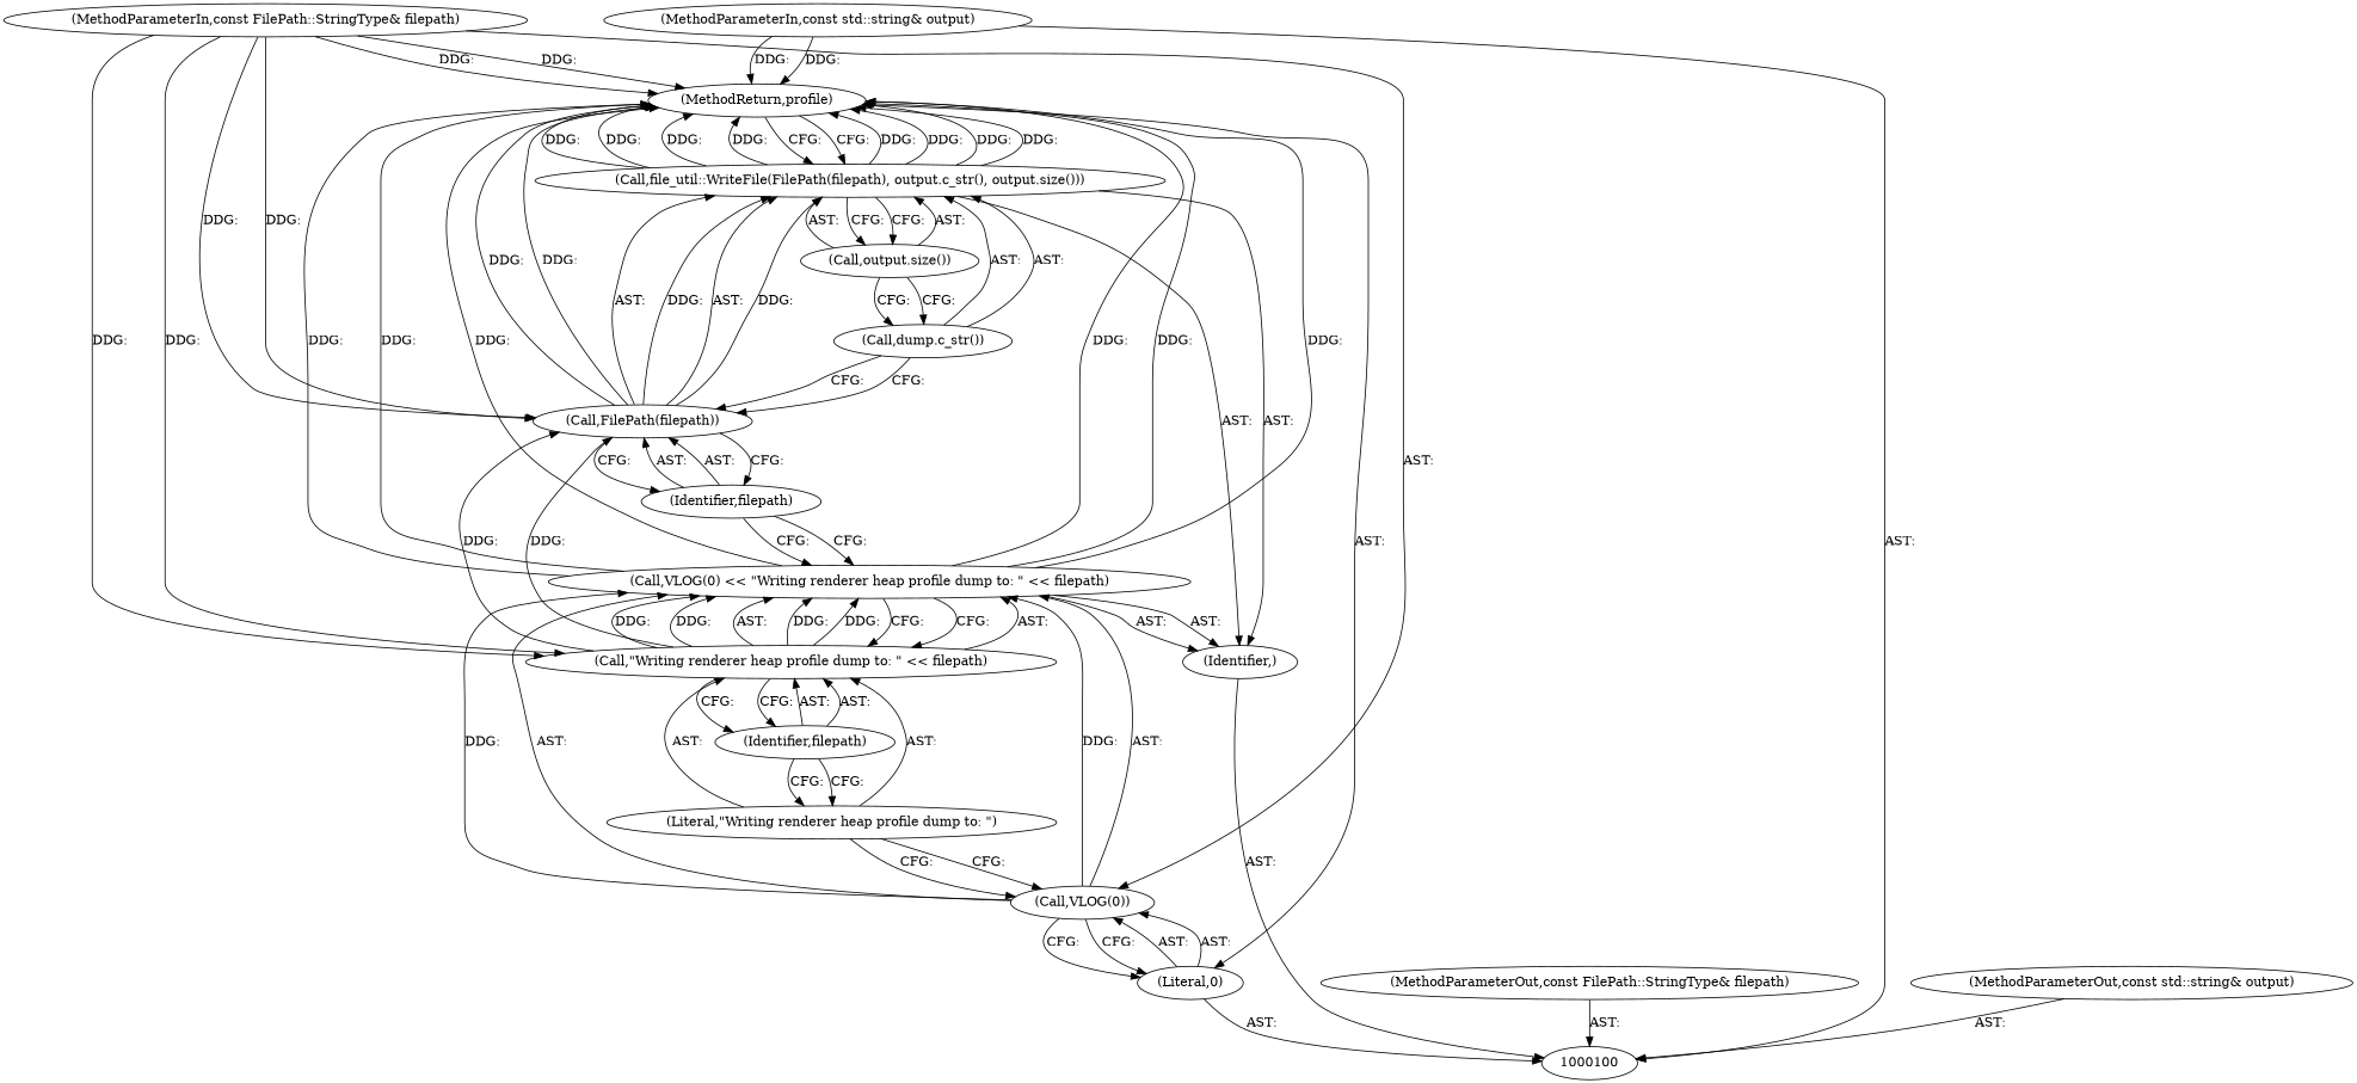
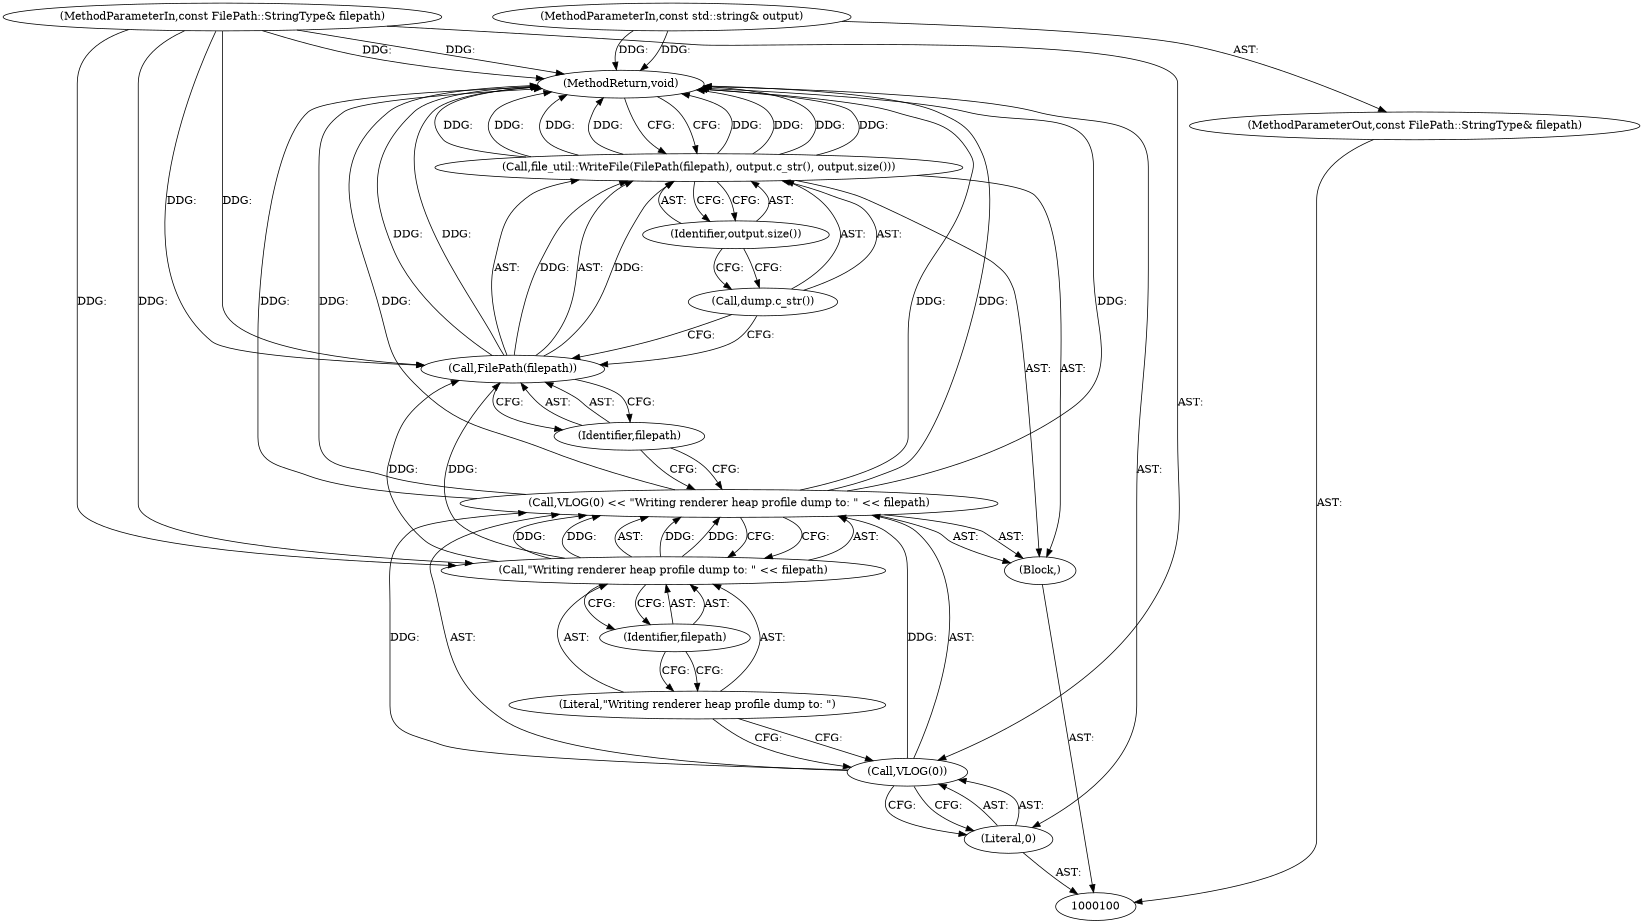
  digraph {
-   n1 [label="(MethodReturn,profile)"]
+   n1 [label="(MethodReturn,void)"]
    n2 [label="(Call,file_util::WriteFile(FilePath(filepath), output.c_str(), output.size()))"]
    n3 [label="(Literal,0)"]
-   n4 [label="(Identifier,)"]
-   n5 [label="(Call,output.size())"]
+   n4 [label="(Block,)"]
+   n5 [label="(Identifier,output.size())"]
    n6 [label="(MethodParameterIn,const FilePath::StringType& filepath)"]
    n7 [label="(Call,\"Writing renderer heap profile dump to: \" << filepath)"]
    n8 [label="(Call,FilePath(filepath))"]
    n9 [label="(Call,VLOG(0))"]
    n10 [label="(Call,VLOG(0) << \"Writing renderer heap profile dump to: \" << filepath)"]
    n11 [label="(Identifier,filepath)"]
    n12 [label="(Identifier,filepath)"]
    n13 [label="(MethodParameterOut,const FilePath::StringType& filepath)"]
    1000100
    n15 [label="(MethodParameterIn,const std::string& output)"]
-   n16 [label="(MethodParameterOut,const std::string& output)"]
    n17 [label="(Literal,\"Writing renderer heap profile dump to: \")"]
    n18 [label="(Call,dump.c_str())"]
    n1 -> n2 [label="CFG: "]
    n1 -> n2 [label="CFG: "]
    n1 -> n3 [label="AST: "]
    n2 -> n1 [label="DDG: "]
    n2 -> n1 [label="DDG: "]
    n2 -> n1 [label="DDG: "]
    n2 -> n1 [label="DDG: "]
    n2 -> n1 [label="DDG: "]
    n2 -> n1 [label="DDG: "]
    n2 -> n1 [label="DDG: "]
    n2 -> n1 [label="DDG: "]
    n2 -> n4 [label="AST: "]
    n2 -> n4 [label="AST: "]
    n2 -> n5 [label="CFG: "]
    n2 -> n5 [label="CFG: "]
    n3 -> n9 [label="AST: "]
    n3 -> n9 [label="AST: "]
    n3 -> 1000100 [label="AST: "]
    n4 -> 1000100 [label="AST: "]
    n5 -> n2 [label="AST: "]
    n5 -> n2 [label="AST: "]
    n5 -> n18 [label="CFG: "]
    n5 -> n18 [label="CFG: "]
    n6 -> n1 [label="DDG: "]
    n6 -> n1 [label="DDG: "]
    n6 -> n7 [label="DDG: "]
    n6 -> n7 [label="DDG: "]
    n6 -> n8 [label="DDG: "]
    n6 -> n8 [label="DDG: "]
    n6 -> n9 [label="AST: "]
    n7 -> n8 [label="DDG: "]
    n7 -> n8 [label="DDG: "]
    n7 -> n10 [label="AST: "]
    n7 -> n10 [label="DDG: "]
    n7 -> n10 [label="DDG: "]
    n7 -> n10 [label="AST: "]
    n7 -> n10 [label="DDG: "]
    n7 -> n10 [label="DDG: "]
    n7 -> n11 [label="CFG: "]
    n7 -> n11 [label="CFG: "]
    n8 -> n1 [label="DDG: "]
    n8 -> n1 [label="DDG: "]
    n8 -> n2 [label="AST: "]
    n8 -> n2 [label="DDG: "]
    n8 -> n2 [label="AST: "]
    n8 -> n2 [label="DDG: "]
    n8 -> n12 [label="CFG: "]
    n8 -> n12 [label="CFG: "]
    n9 -> n3 [label="CFG: "]
    n9 -> n3 [label="CFG: "]
    n9 -> n10 [label="AST: "]
    n9 -> n10 [label="DDG: "]
    n9 -> n10 [label="AST: "]
    n9 -> n10 [label="DDG: "]
    n10 -> n1 [label="DDG: "]
    n10 -> n1 [label="DDG: "]
    n10 -> n1 [label="DDG: "]
    n10 -> n1 [label="DDG: "]
    n10 -> n1 [label="DDG: "]
    n10 -> n1 [label="DDG: "]
    n10 -> n4 [label="AST: "]
    n10 -> n4 [label="AST: "]
    n10 -> n7 [label="CFG: "]
    n10 -> n7 [label="CFG: "]
    n11 -> n7 [label="AST: "]
    n11 -> n7 [label="AST: "]
    n11 -> n17 [label="CFG: "]
    n11 -> n17 [label="CFG: "]
    n12 -> n8 [label="AST: "]
    n12 -> n8 [label="AST: "]
    n12 -> n10 [label="CFG: "]
    n12 -> n10 [label="CFG: "]
    n13 -> 1000100 [label="AST: "]
    n15 -> n1 [label="DDG: "]
    n15 -> n1 [label="DDG: "]
-   n15 -> 1000100 [label="AST: "]
-   n16 -> 1000100 [label="AST: "]
+   n15 -> n13 [label="AST: "]
    n17 -> n7 [label="AST: "]
    n17 -> n7 [label="AST: "]
    n17 -> n9 [label="CFG: "]
    n17 -> n9 [label="CFG: "]
    n18 -> n2 [label="AST: "]
    n18 -> n2 [label="AST: "]
    n18 -> n8 [label="CFG: "]
    n18 -> n8 [label="CFG: "]
  }
